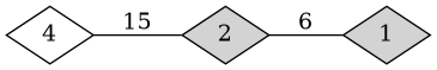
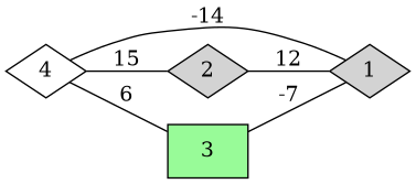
  graph {
    fontname="Helvetica,Arial,sans-serif"
    rankdir=LR
    node [fillcolor=lightgrey shape=diamond style=filled]
    4 [fillcolor=white]
    1
    2
+   3 [fillcolor=palegreen shape=box]
+   4 -- 1 [label=-14]
    4 -- 2 [label=15]
-   2 -- 1 [label=6]
+   4 -- 3 [label=6]
+   2 -- 1 [label=12]
+   3 -- 1 [label=-7]
  }
